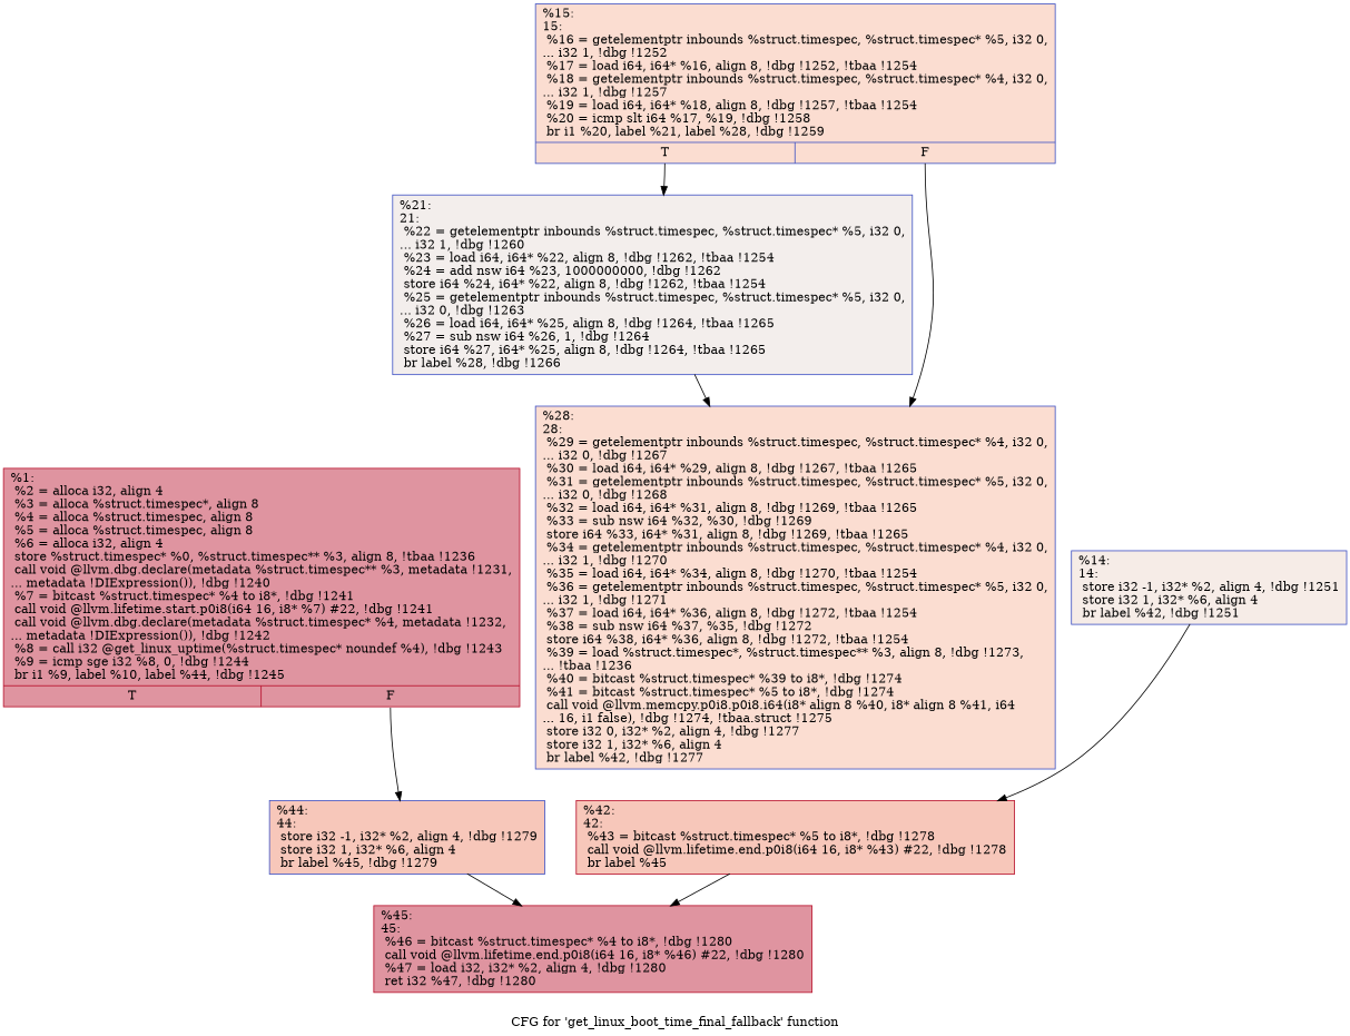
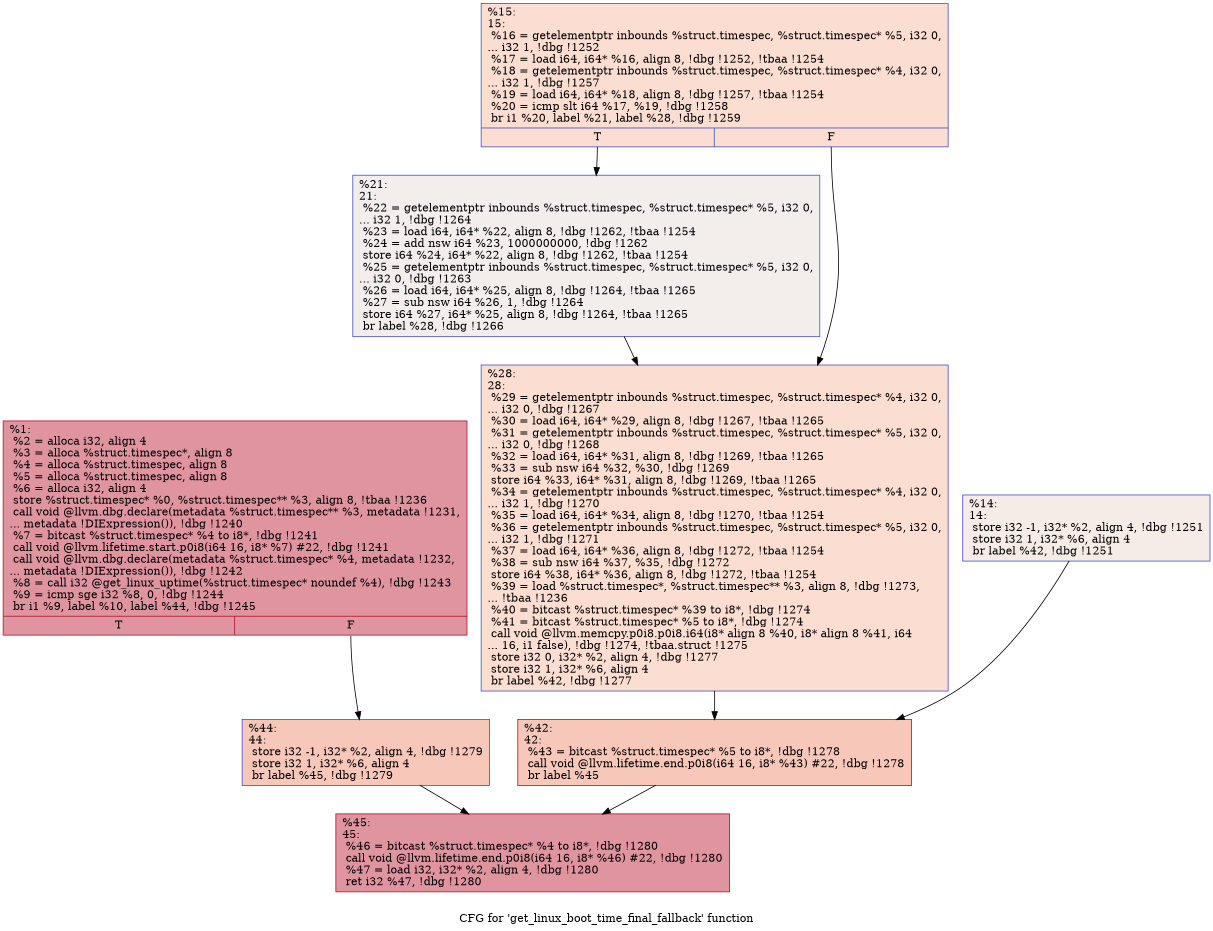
  digraph {
    label="CFG for 'get_linux_boot_time_final_fallback' function"
    node [color="#3d50c3ff" fillcolor="#b70d2870" shape=record style=filled]
    n1 [color="#b70d28ff" label="{%1:\l  %2 = alloca i32, align 4\l  %3 = alloca %struct.timespec*, align 8\l  %4 = alloca %struct.timespec, align 8\l  %5 = alloca %struct.timespec, align 8\l  %6 = alloca i32, align 4\l  store %struct.timespec* %0, %struct.timespec** %3, align 8, !tbaa !1236\l  call void @llvm.dbg.declare(metadata %struct.timespec** %3, metadata !1231,\l... metadata !DIExpression()), !dbg !1240\l  %7 = bitcast %struct.timespec* %4 to i8*, !dbg !1241\l  call void @llvm.lifetime.start.p0i8(i64 16, i8* %7) #22, !dbg !1241\l  call void @llvm.dbg.declare(metadata %struct.timespec* %4, metadata !1232,\l... metadata !DIExpression()), !dbg !1242\l  %8 = call i32 @get_linux_uptime(%struct.timespec* noundef %4), !dbg !1243\l  %9 = icmp sge i32 %8, 0, !dbg !1244\l  br i1 %9, label %10, label %44, !dbg !1245\l|{<s0>T|<s1>F}}"]
    n2 [fillcolor="#ec7f6370" label="{%44:\l44:                                               \l  store i32 -1, i32* %2, align 4, !dbg !1279\l  store i32 1, i32* %6, align 4\l  br label %45, !dbg !1279\l}"]
    n3 [color="#b70d28ff" label="{%45:\l45:                                               \l  %46 = bitcast %struct.timespec* %4 to i8*, !dbg !1280\l  call void @llvm.lifetime.end.p0i8(i64 16, i8* %46) #22, !dbg !1280\l  %47 = load i32, i32* %2, align 4, !dbg !1280\l  ret i32 %47, !dbg !1280\l}"]
    n4 [fillcolor="#f7b39670" label="{%15:\l15:                                               \l  %16 = getelementptr inbounds %struct.timespec, %struct.timespec* %5, i32 0,\l... i32 1, !dbg !1252\l  %17 = load i64, i64* %16, align 8, !dbg !1252, !tbaa !1254\l  %18 = getelementptr inbounds %struct.timespec, %struct.timespec* %4, i32 0,\l... i32 1, !dbg !1257\l  %19 = load i64, i64* %18, align 8, !dbg !1257, !tbaa !1254\l  %20 = icmp slt i64 %17, %19, !dbg !1258\l  br i1 %20, label %21, label %28, !dbg !1259\l|{<s0>T|<s1>F}}"]
-   n5 [fillcolor="#e3d9d370" label="{%21:\l21:                                               \l  %22 = getelementptr inbounds %struct.timespec, %struct.timespec* %5, i32 0,\l... i32 1, !dbg !1260\l  %23 = load i64, i64* %22, align 8, !dbg !1262, !tbaa !1254\l  %24 = add nsw i64 %23, 1000000000, !dbg !1262\l  store i64 %24, i64* %22, align 8, !dbg !1262, !tbaa !1254\l  %25 = getelementptr inbounds %struct.timespec, %struct.timespec* %5, i32 0,\l... i32 0, !dbg !1263\l  %26 = load i64, i64* %25, align 8, !dbg !1264, !tbaa !1265\l  %27 = sub nsw i64 %26, 1, !dbg !1264\l  store i64 %27, i64* %25, align 8, !dbg !1264, !tbaa !1265\l  br label %28, !dbg !1266\l}"]
+   n5 [fillcolor="#e3d9d370" label="{%21:\l21:                                               \l  %22 = getelementptr inbounds %struct.timespec, %struct.timespec* %5, i32 0,\l... i32 1, !dbg !1264\l  %23 = load i64, i64* %22, align 8, !dbg !1262, !tbaa !1254\l  %24 = add nsw i64 %23, 1000000000, !dbg !1262\l  store i64 %24, i64* %22, align 8, !dbg !1262, !tbaa !1254\l  %25 = getelementptr inbounds %struct.timespec, %struct.timespec* %5, i32 0,\l... i32 0, !dbg !1263\l  %26 = load i64, i64* %25, align 8, !dbg !1264, !tbaa !1265\l  %27 = sub nsw i64 %26, 1, !dbg !1264\l  store i64 %27, i64* %25, align 8, !dbg !1264, !tbaa !1265\l  br label %28, !dbg !1266\l}"]
    n6 [fillcolor="#f7b39670" label="{%28:\l28:                                               \l  %29 = getelementptr inbounds %struct.timespec, %struct.timespec* %4, i32 0,\l... i32 0, !dbg !1267\l  %30 = load i64, i64* %29, align 8, !dbg !1267, !tbaa !1265\l  %31 = getelementptr inbounds %struct.timespec, %struct.timespec* %5, i32 0,\l... i32 0, !dbg !1268\l  %32 = load i64, i64* %31, align 8, !dbg !1269, !tbaa !1265\l  %33 = sub nsw i64 %32, %30, !dbg !1269\l  store i64 %33, i64* %31, align 8, !dbg !1269, !tbaa !1265\l  %34 = getelementptr inbounds %struct.timespec, %struct.timespec* %4, i32 0,\l... i32 1, !dbg !1270\l  %35 = load i64, i64* %34, align 8, !dbg !1270, !tbaa !1254\l  %36 = getelementptr inbounds %struct.timespec, %struct.timespec* %5, i32 0,\l... i32 1, !dbg !1271\l  %37 = load i64, i64* %36, align 8, !dbg !1272, !tbaa !1254\l  %38 = sub nsw i64 %37, %35, !dbg !1272\l  store i64 %38, i64* %36, align 8, !dbg !1272, !tbaa !1254\l  %39 = load %struct.timespec*, %struct.timespec** %3, align 8, !dbg !1273,\l... !tbaa !1236\l  %40 = bitcast %struct.timespec* %39 to i8*, !dbg !1274\l  %41 = bitcast %struct.timespec* %5 to i8*, !dbg !1274\l  call void @llvm.memcpy.p0i8.p0i8.i64(i8* align 8 %40, i8* align 8 %41, i64\l... 16, i1 false), !dbg !1274, !tbaa.struct !1275\l  store i32 0, i32* %2, align 4, !dbg !1277\l  store i32 1, i32* %6, align 4\l  br label %42, !dbg !1277\l}"]
    n7 [fillcolor="#ead5c970" label="{%14:\l14:                                               \l  store i32 -1, i32* %2, align 4, !dbg !1251\l  store i32 1, i32* %6, align 4\l  br label %42, !dbg !1251\l}"]
    n8 [color="#b70d28ff" fillcolor="#ec7f6370" label="{%42:\l42:                                               \l  %43 = bitcast %struct.timespec* %5 to i8*, !dbg !1278\l  call void @llvm.lifetime.end.p0i8(i64 16, i8* %43) #22, !dbg !1278\l  br label %45\l}"]
    n1 -> n2 [tailport=s1]
    n2 -> n3
    n4 -> n5 [tailport=s0]
    n4 -> n6 [tailport=s1]
    n5 -> n6
+   n6 -> n8
    n7 -> n8
    n8 -> n3
  }
